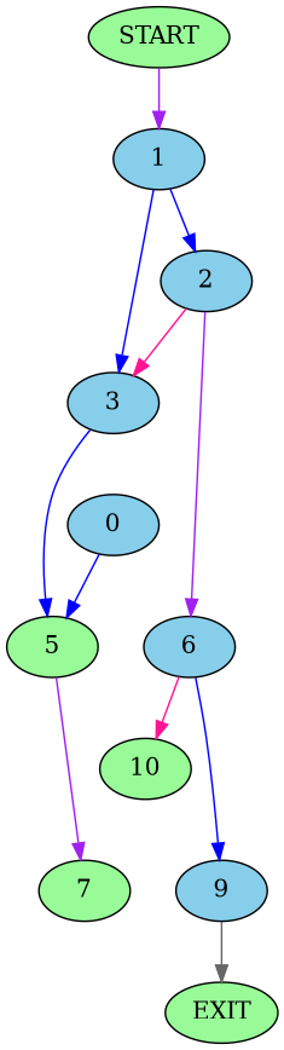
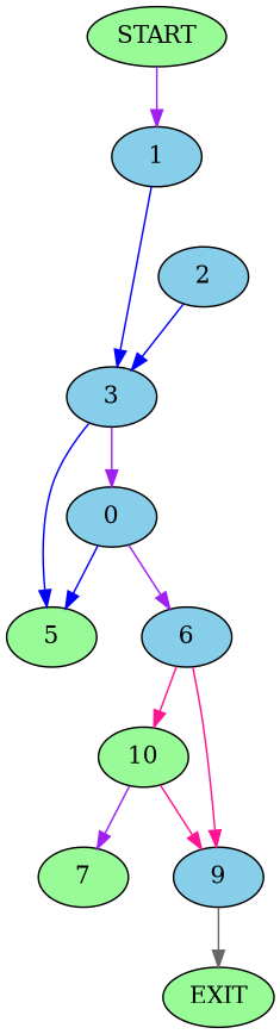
  digraph {
    fontname="DejaVu Serif"
    node [fillcolor=skyblue fontname="DejaVu Serif" style=filled]
    edge [color=blue fontname="DejaVu Serif"]
    n1 [fillcolor=palegreen label=START]
    1
    2
    3
    n5 [fillcolor=palegreen label=EXIT]
    n6 [label=0]
    5 [fillcolor=palegreen]
    6
    7 [fillcolor=palegreen]
    9
    10 [fillcolor=palegreen]
    n1 -> 1 [color=purple]
-   1 -> 2
    1 -> 3
-   2 -> 3 [color=deeppink]
+   2 -> 3
+   3 -> n6 [color=purple]
    3 -> 5
    n6 -> 5
-   2 -> 6 [color=purple]
-   5 -> 7 [color=purple]
-   6 -> 9
+   n6 -> 6 [color=purple]
+   10 -> 7 [color=purple]
+   6 -> 9 [color=deeppink]
    6 -> 10 [color=deeppink]
    9 -> n5 [color=gray40]
+   10 -> 9 [color=deeppink]
  }
